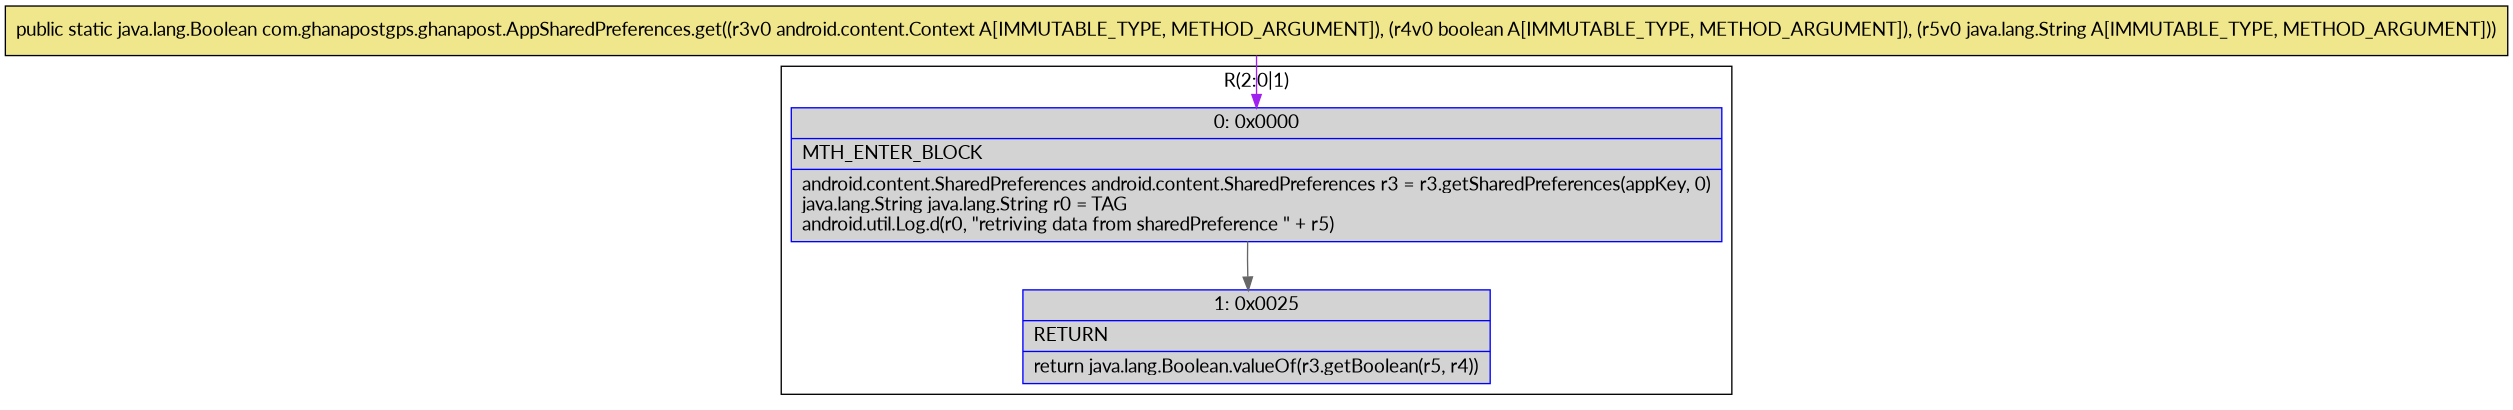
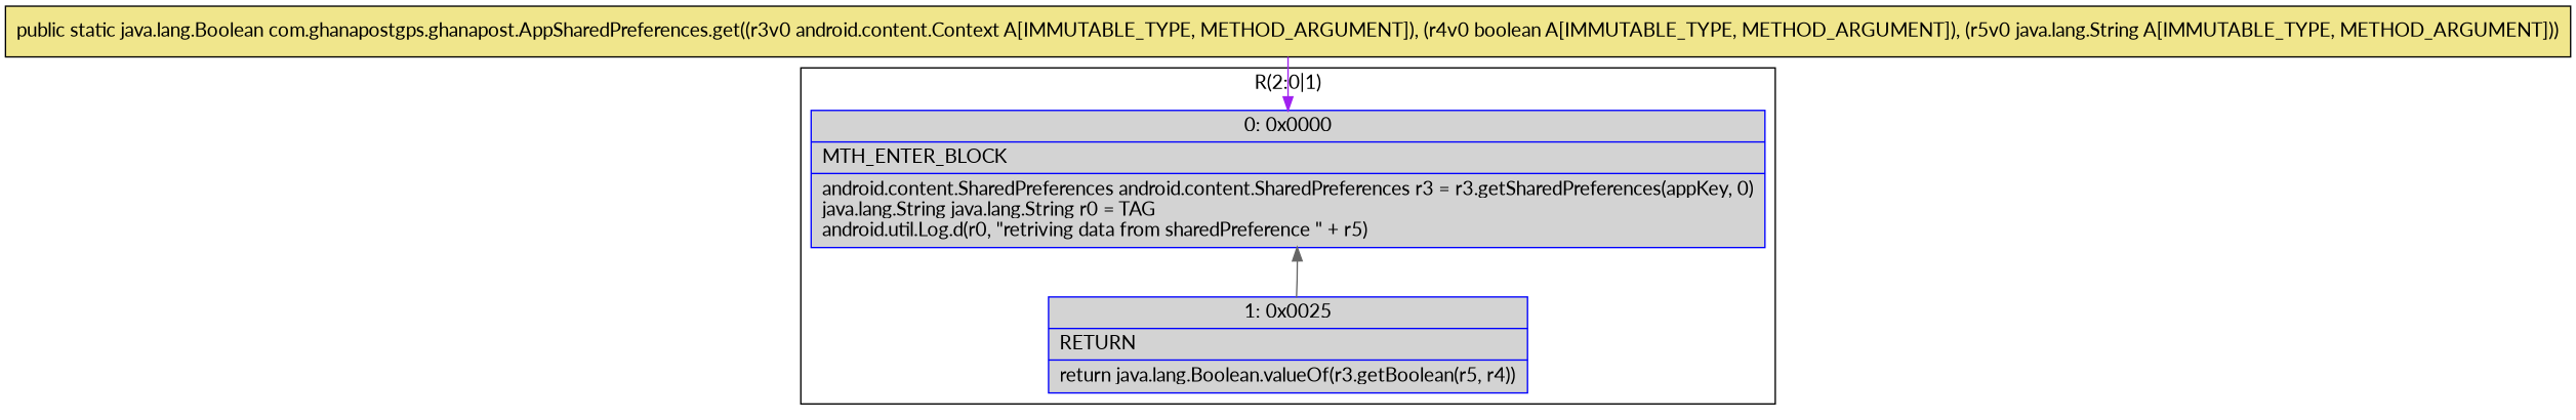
  digraph {
    fontname=Lato
    node [color=blue shape=record style=filled fillcolor=lightgrey fontname=Lato]
    edge [fontname=Lato]
    n1 [label="{0\:\ 0x0000|MTH_ENTER_BLOCK\l|android.content.SharedPreferences android.content.SharedPreferences r3 = r3.getSharedPreferences(appKey, 0)\ljava.lang.String java.lang.String r0 = TAG\landroid.util.Log.d(r0, \"retriving data from sharedPreference \" + r5)\l}"]
    n2 [label="{1\:\ 0x0025|RETURN\l|return java.lang.Boolean.valueOf(r3.getBoolean(r5, r4))\l}"]
    n3 [label="{public static java.lang.Boolean com.ghanapostgps.ghanapost.AppSharedPreferences.get((r3v0 android.content.Context A[IMMUTABLE_TYPE, METHOD_ARGUMENT]), (r4v0 boolean A[IMMUTABLE_TYPE, METHOD_ARGUMENT]), (r5v0 java.lang.String A[IMMUTABLE_TYPE, METHOD_ARGUMENT])) }" fillcolor=khaki color=""]
    subgraph cluster_1 {
      label="R(2:0|1)"
      n1
      n2
    }
-   n1 -> n2 [color=gray40]
+   n2 -> n1 [color=gray40]
    n3 -> n1 [color=purple]
  }
